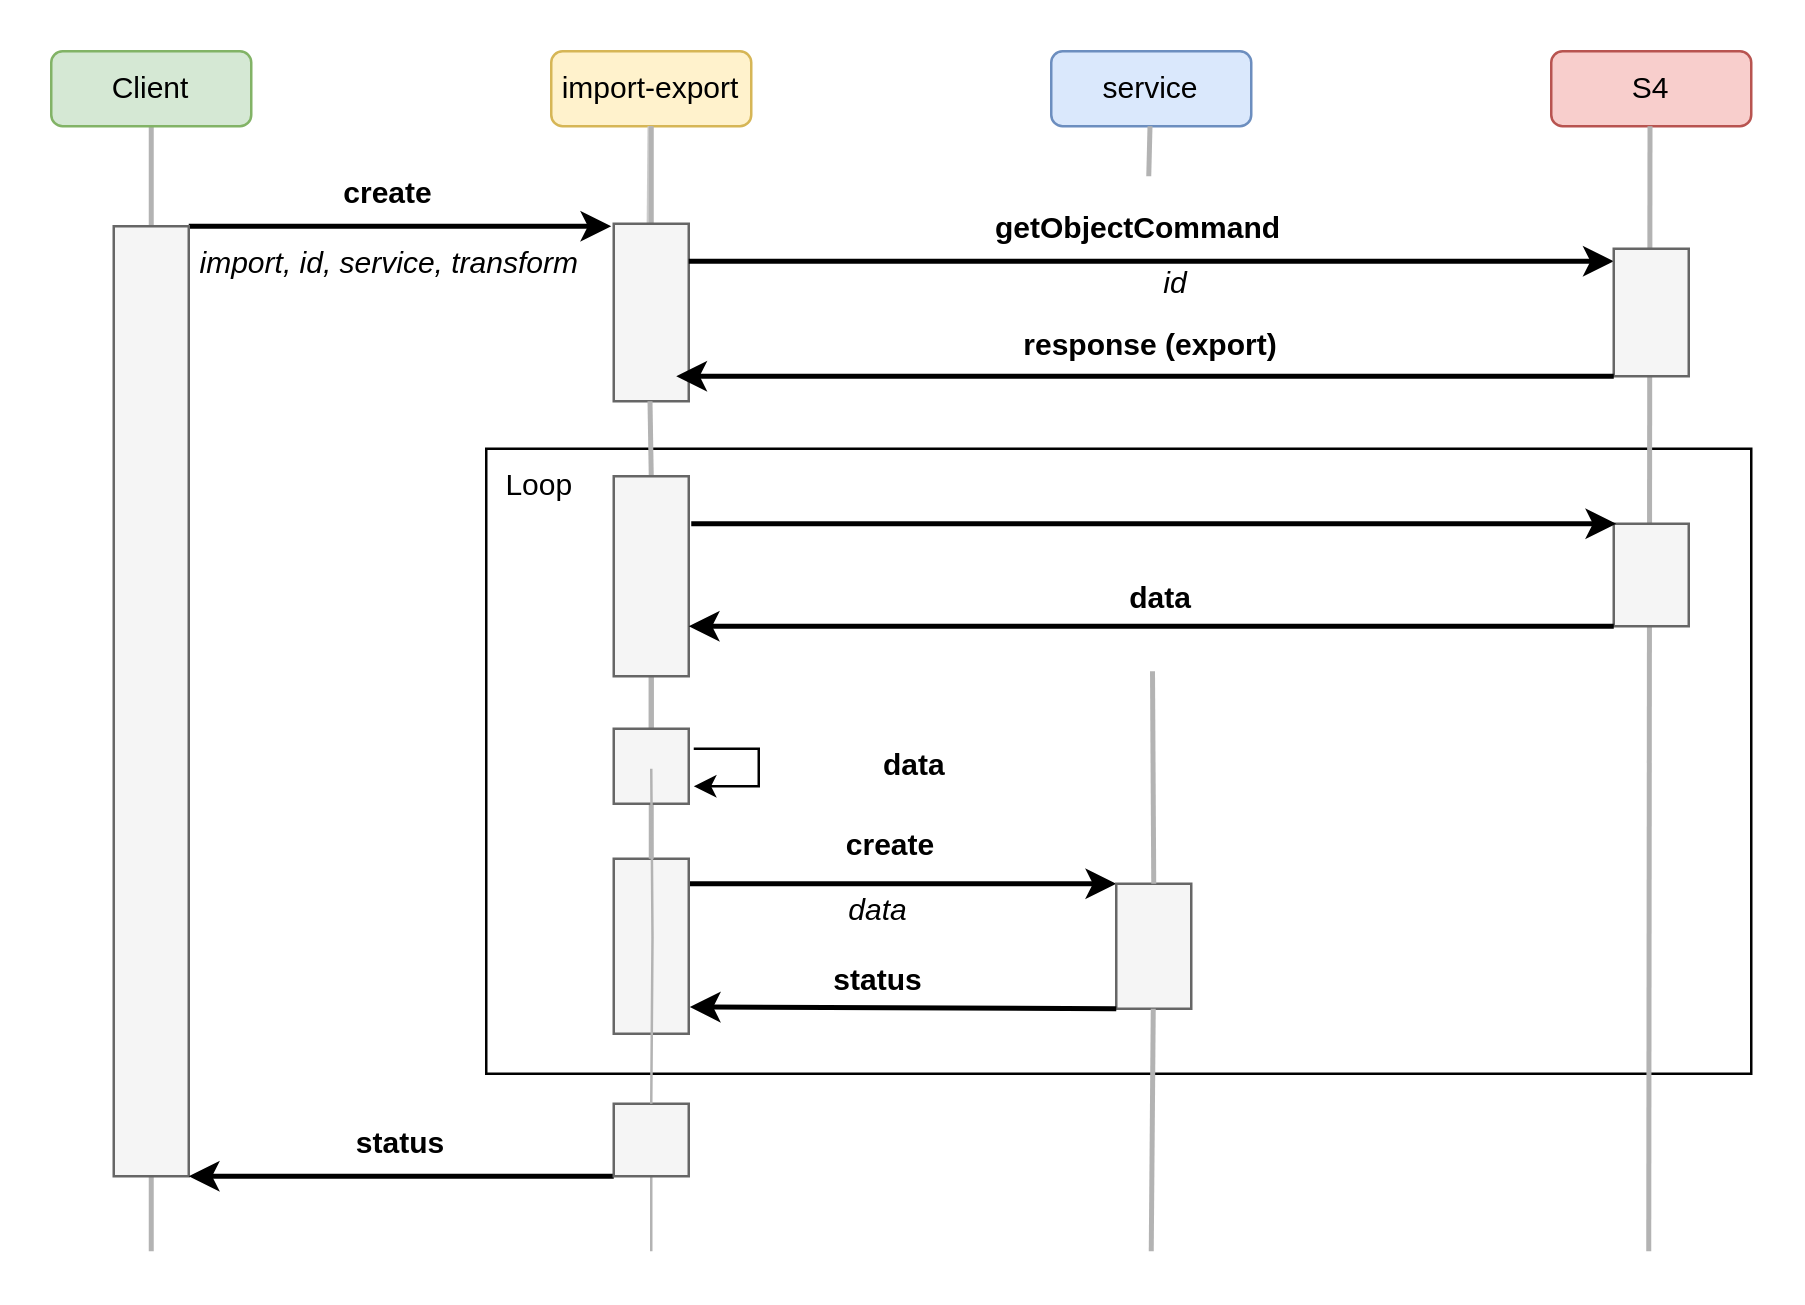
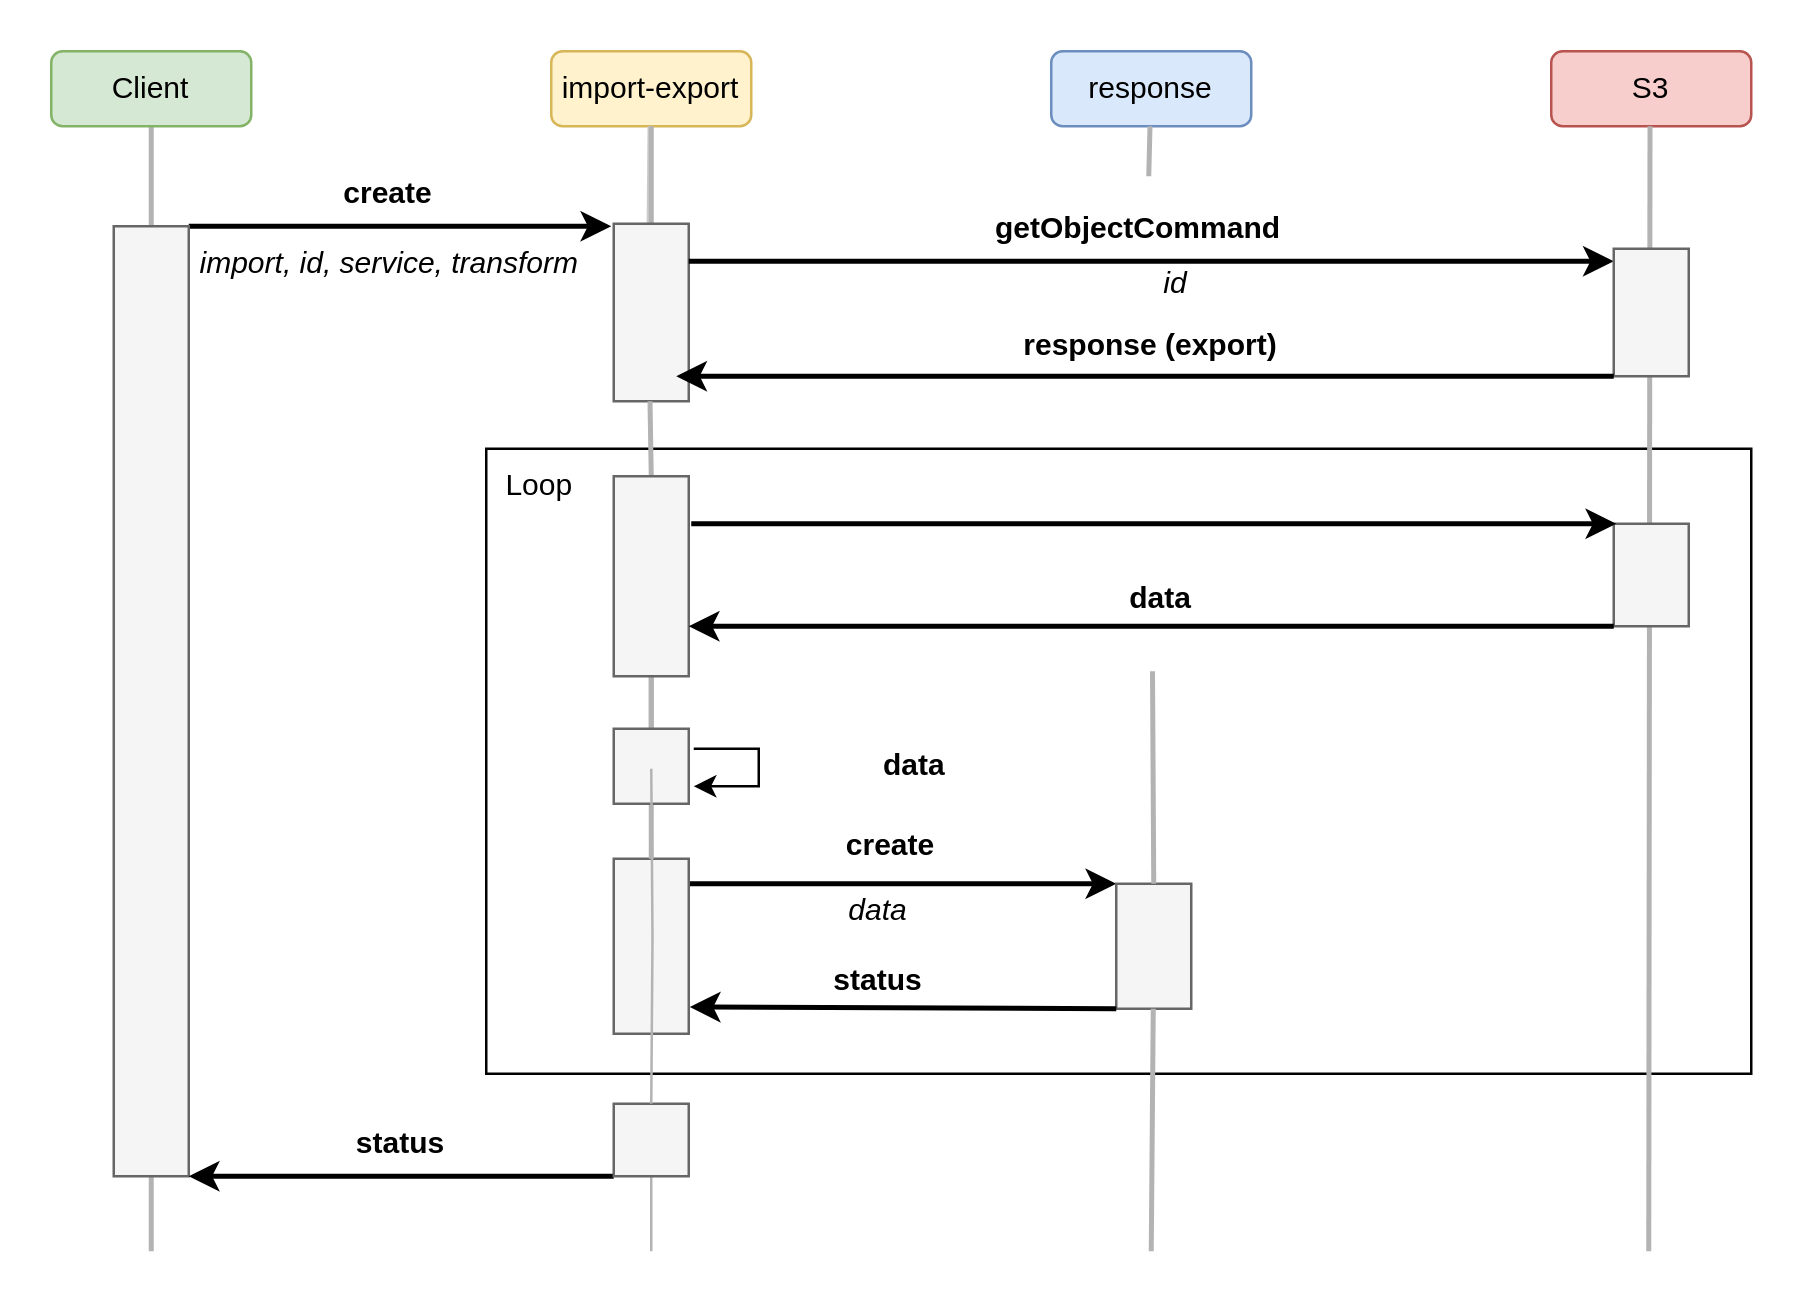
  <mxCell id="0" />
  <mxCell id="1" parent="0" />
  <mxCell id="2" value="" style="rounded=0;whiteSpace=wrap;html=1;fillColor=none;" parent="1" vertex="1"><mxGeometry x="194" y="179" width="506" height="250" as="geometry" /></mxCell>
  <mxCell id="3" value="" style="endArrow=none;html=1;rounded=0;strokeWidth=2;strokeColor=#B3B3B3;" parent="1" edge="1"><mxGeometry width="50" height="50" relative="1" as="geometry"><mxPoint x="60" y="500" as="sourcePoint" /><mxPoint x="60" y="50" as="targetPoint" /></mxGeometry></mxCell>
  <mxCell id="4" value="Client" style="rounded=1;whiteSpace=wrap;html=1;fillColor=#d5e8d4;strokeColor=#82b366;" parent="1" vertex="1"><mxGeometry x="20" y="20" width="80" height="30" as="geometry" /></mxCell>
  <mxCell id="5" value="import-export" style="rounded=1;whiteSpace=wrap;html=1;fillColor=#fff2cc;strokeColor=#d6b656;" parent="1" vertex="1"><mxGeometry x="220" y="20" width="80" height="30" as="geometry" /></mxCell>
- <mxCell id="6" value="service" style="rounded=1;whiteSpace=wrap;html=1;fillColor=#dae8fc;strokeColor=#6c8ebf;" parent="1" vertex="1"><mxGeometry x="420" y="20" width="80" height="30" as="geometry" /></mxCell>
+ <mxCell id="6" value="response" style="rounded=1;whiteSpace=wrap;html=1;fillColor=#dae8fc;strokeColor=#6c8ebf;" parent="1" vertex="1"><mxGeometry x="420" y="20" width="80" height="30" as="geometry" /></mxCell>
  <mxCell id="7" value="" style="endArrow=none;html=1;rounded=0;strokeWidth=2;startArrow=none;strokeColor=#CCCCCC;" parent="1" edge="1"><mxGeometry width="50" height="50" relative="1" as="geometry"><mxPoint x="259.136" y="90" as="sourcePoint" /><mxPoint x="259.5" y="50" as="targetPoint" /></mxGeometry></mxCell>
  <mxCell id="8" value="" style="endArrow=none;html=1;rounded=0;strokeWidth=2;strokeColor=#B3B3B3;startArrow=none;" parent="1" edge="1"><mxGeometry width="50" height="50" relative="1" as="geometry"><mxPoint x="459" y="70" as="sourcePoint" /><mxPoint x="459.5" y="50" as="targetPoint" /></mxGeometry></mxCell>
  <mxCell id="9" value="" style="endArrow=classic;html=1;rounded=0;strokeWidth=2;entryX=0;entryY=0;entryDx=0;entryDy=0;exitX=1;exitY=0;exitDx=0;exitDy=0;" parent="1" source="10" edge="1"><mxGeometry width="50" height="50" relative="1" as="geometry"><mxPoint x="60" y="90" as="sourcePoint" /><mxPoint x="244" y="90" as="targetPoint" /></mxGeometry></mxCell>
  <mxCell id="10" value="" style="rounded=0;whiteSpace=wrap;html=1;fillColor=#f5f5f5;fontColor=#333333;strokeColor=#666666;" parent="1" vertex="1"><mxGeometry x="45" y="90" width="30" height="380" as="geometry" /></mxCell>
  <mxCell id="11" value="" style="endArrow=classic;html=1;rounded=0;strokeWidth=2;exitX=0;exitY=1;exitDx=0;exitDy=0;entryX=1;entryY=1;entryDx=0;entryDy=0;" parent="1" edge="1"><mxGeometry width="50" height="50" relative="1" as="geometry"><mxPoint x="245" y="470" as="sourcePoint" /><mxPoint x="75" y="470" as="targetPoint" /></mxGeometry></mxCell>
  <mxCell id="12" value="create" style="text;html=1;align=center;verticalAlign=middle;whiteSpace=wrap;rounded=0;fontStyle=1" parent="1" vertex="1"><mxGeometry x="70" y="62" width="170" height="30" as="geometry" /></mxCell>
- <mxCell id="13" value="S4" style="rounded=1;whiteSpace=wrap;html=1;fillColor=#f8cecc;strokeColor=#b85450;" parent="1" vertex="1"><mxGeometry x="620" y="20" width="80" height="30" as="geometry" /></mxCell>
+ <mxCell id="13" value="S3" style="rounded=1;whiteSpace=wrap;html=1;fillColor=#f8cecc;strokeColor=#b85450;" parent="1" vertex="1"><mxGeometry x="620" y="20" width="80" height="30" as="geometry" /></mxCell>
  <mxCell id="14" value="" style="endArrow=none;html=1;rounded=0;strokeWidth=2;strokeColor=#B3B3B3;startArrow=none;" parent="1" edge="1"><mxGeometry width="50" height="50" relative="1" as="geometry"><mxPoint x="659" y="500" as="sourcePoint" /><mxPoint x="659.5" y="50" as="targetPoint" /></mxGeometry></mxCell>
  <mxCell id="15" value="status" style="text;html=1;strokeColor=none;fillColor=none;align=center;verticalAlign=middle;whiteSpace=wrap;rounded=0;fontStyle=1" parent="1" vertex="1"><mxGeometry x="115" y="442" width="90" height="30" as="geometry" /></mxCell>
  <mxCell id="16" value="import, id, service, transform" style="text;html=1;align=center;verticalAlign=middle;resizable=0;points=[];autosize=1;strokeColor=none;fillColor=none;fontStyle=2" parent="1" vertex="1"><mxGeometry x="70" y="90" width="170" height="30" as="geometry" /></mxCell>
  <mxCell id="17" value="" style="endArrow=classic;html=1;rounded=0;strokeWidth=2;entryX=0;entryY=0;entryDx=0;entryDy=0;" parent="1" target="21" edge="1"><mxGeometry width="50" height="50" relative="1" as="geometry"><mxPoint x="271" y="353" as="sourcePoint" /><mxPoint x="461" y="340" as="targetPoint" /></mxGeometry></mxCell>
  <mxCell id="18" value="create" style="text;html=1;strokeColor=none;fillColor=none;align=center;verticalAlign=middle;whiteSpace=wrap;rounded=0;fontStyle=1" parent="1" vertex="1"><mxGeometry x="326" y="323" width="60" height="30" as="geometry" /></mxCell>
  <mxCell id="19" value="status" style="text;html=1;strokeColor=none;fillColor=none;align=center;verticalAlign=middle;whiteSpace=wrap;rounded=0;fontStyle=1" parent="1" vertex="1"><mxGeometry x="321" y="377" width="60" height="30" as="geometry" /></mxCell>
  <mxCell id="20" value="" style="rounded=0;whiteSpace=wrap;html=1;fillColor=#f5f5f5;fontColor=#333333;strokeColor=#666666;" parent="1" vertex="1"><mxGeometry x="245" y="343" width="30" height="70" as="geometry" /></mxCell>
  <mxCell id="21" value="" style="rounded=0;whiteSpace=wrap;html=1;fillColor=#f5f5f5;fontColor=#333333;strokeColor=#666666;" parent="1" vertex="1"><mxGeometry x="446" y="353" width="30" height="50" as="geometry" /></mxCell>
  <mxCell id="22" value="" style="endArrow=none;html=1;rounded=0;strokeWidth=2;strokeColor=#B3B3B3;" parent="1" target="21" edge="1"><mxGeometry width="50" height="50" relative="1" as="geometry"><mxPoint x="460" y="500" as="sourcePoint" /><mxPoint x="460.5" y="145" as="targetPoint" /></mxGeometry></mxCell>
  <mxCell id="23" value="data" style="text;html=1;strokeColor=none;fillColor=none;align=center;verticalAlign=middle;whiteSpace=wrap;rounded=0;fontStyle=2" parent="1" vertex="1"><mxGeometry x="311" y="349" width="80" height="30" as="geometry" /></mxCell>
  <mxCell id="24" style="edgeStyle=orthogonalEdgeStyle;rounded=0;orthogonalLoop=1;jettySize=auto;html=1;endArrow=none;endFill=0;strokeColor=#B3B3B3;exitX=0.5;exitY=1;exitDx=0;exitDy=0;startArrow=none;" parent="1" source="47" edge="1"><mxGeometry relative="1" as="geometry"><mxPoint x="260" y="307" as="sourcePoint" /><mxPoint x="260" y="500" as="targetPoint" /></mxGeometry></mxCell>
  <mxCell id="25" value="Loop" style="text;html=1;align=center;verticalAlign=middle;resizable=0;points=[];autosize=1;strokeColor=none;fillColor=none;" parent="1" vertex="1"><mxGeometry x="190" y="179" width="50" height="30" as="geometry" /></mxCell>
  <mxCell id="26" value="" style="endArrow=classic;html=1;rounded=0;strokeWidth=2;entryX=1.014;entryY=0.847;entryDx=0;entryDy=0;entryPerimeter=0;exitX=0;exitY=1;exitDx=0;exitDy=0;" parent="1" source="21" target="20" edge="1"><mxGeometry width="50" height="50" relative="1" as="geometry"><mxPoint x="281" y="363" as="sourcePoint" /><mxPoint x="456" y="363" as="targetPoint" /></mxGeometry></mxCell>
  <mxCell id="27" value="" style="edgeStyle=orthogonalEdgeStyle;rounded=0;orthogonalLoop=1;jettySize=auto;html=1;strokeColor=#B3B3B3;strokeWidth=2;endArrow=none;endFill=0;" parent="1" source="28" target="5" edge="1"><mxGeometry relative="1" as="geometry" /></mxCell>
  <mxCell id="28" value="" style="rounded=0;whiteSpace=wrap;html=1;fillColor=#f5f5f5;fontColor=#333333;strokeColor=#666666;" parent="1" vertex="1"><mxGeometry x="245" y="89" width="30" height="71" as="geometry" /></mxCell>
  <mxCell id="29" value="" style="endArrow=classic;html=1;rounded=0;strokeWidth=2;entryX=0;entryY=0;entryDx=0;entryDy=0;" parent="1" edge="1"><mxGeometry width="50" height="50" relative="1" as="geometry"><mxPoint x="275" y="104" as="sourcePoint" /><mxPoint x="645" y="104" as="targetPoint" /></mxGeometry></mxCell>
  <mxCell id="30" value="" style="rounded=0;whiteSpace=wrap;html=1;fillColor=#f5f5f5;fontColor=#333333;strokeColor=#666666;" parent="1" vertex="1"><mxGeometry x="645" y="99" width="30" height="51" as="geometry" /></mxCell>
  <mxCell id="31" value="getObjectCommand" style="text;html=1;strokeColor=none;fillColor=none;align=center;verticalAlign=middle;whiteSpace=wrap;rounded=0;fontStyle=1" parent="1" vertex="1"><mxGeometry x="410" y="76" width="90" height="30" as="geometry" /></mxCell>
  <mxCell id="32" value="id" style="text;html=1;strokeColor=none;fillColor=none;align=center;verticalAlign=middle;whiteSpace=wrap;rounded=0;fontStyle=2" parent="1" vertex="1"><mxGeometry x="425" y="98" width="90" height="30" as="geometry" /></mxCell>
  <mxCell id="33" value="" style="edgeStyle=orthogonalEdgeStyle;rounded=0;orthogonalLoop=1;jettySize=auto;html=1;strokeColor=#B3B3B3;strokeWidth=2;endArrow=none;endFill=0;" parent="1" edge="1"><mxGeometry relative="1" as="geometry"><mxPoint x="260" y="190" as="sourcePoint" /><mxPoint x="259.5" y="160" as="targetPoint" /></mxGeometry></mxCell>
  <mxCell id="34" value="" style="edgeStyle=orthogonalEdgeStyle;rounded=0;orthogonalLoop=1;jettySize=auto;html=1;strokeColor=#B3B3B3;strokeWidth=2;endArrow=none;endFill=0;exitX=0.5;exitY=0;exitDx=0;exitDy=0;entryX=0.5;entryY=1;entryDx=0;entryDy=0;startArrow=none;" parent="1" source="36" target="40" edge="1"><mxGeometry relative="1" as="geometry"><mxPoint x="270" y="214" as="sourcePoint" /><mxPoint x="269.5" y="184" as="targetPoint" /><Array as="points"><mxPoint x="260" y="230" /></Array></mxGeometry></mxCell>
  <mxCell id="35" value="" style="edgeStyle=orthogonalEdgeStyle;rounded=0;orthogonalLoop=1;jettySize=auto;html=1;strokeColor=#B3B3B3;strokeWidth=2;endArrow=none;endFill=0;exitX=0.5;exitY=0;exitDx=0;exitDy=0;entryX=0.5;entryY=1;entryDx=0;entryDy=0;" parent="1" source="20" target="36" edge="1"><mxGeometry relative="1" as="geometry"><mxPoint x="260" y="298" as="sourcePoint" /><mxPoint x="260" y="220" as="targetPoint" /><Array as="points"><mxPoint x="260" y="230" /></Array></mxGeometry></mxCell>
  <mxCell id="36" value="" style="rounded=0;whiteSpace=wrap;html=1;fillColor=#f5f5f5;fontColor=#333333;strokeColor=#666666;" parent="1" vertex="1"><mxGeometry x="245" y="291" width="30" height="30" as="geometry" /></mxCell>
  <mxCell id="37" style="edgeStyle=orthogonalEdgeStyle;rounded=0;orthogonalLoop=1;jettySize=auto;html=1;entryX=1;entryY=1;entryDx=0;entryDy=0;" parent="1" edge="1"><mxGeometry relative="1" as="geometry"><mxPoint x="277" y="314" as="targetPoint" /><mxPoint x="277" y="299.034" as="sourcePoint" /><Array as="points"><mxPoint x="303" y="299" /><mxPoint x="303" y="314" /></Array></mxGeometry></mxCell>
  <mxCell id="38" value="data" style="text;html=1;strokeColor=none;fillColor=none;align=center;verticalAlign=middle;whiteSpace=wrap;rounded=0;fontStyle=1" parent="1" vertex="1"><mxGeometry x="311" y="291" width="109" height="30" as="geometry" /></mxCell>
  <mxCell id="39" value="" style="rounded=0;whiteSpace=wrap;html=1;fillColor=#f5f5f5;fontColor=#333333;strokeColor=#666666;" parent="1" vertex="1"><mxGeometry x="645" y="209" width="30" height="41" as="geometry" /></mxCell>
  <mxCell id="40" value="" style="rounded=0;whiteSpace=wrap;html=1;fillColor=#f5f5f5;fontColor=#333333;strokeColor=#666666;" parent="1" vertex="1"><mxGeometry x="245" y="190" width="30" height="80" as="geometry" /></mxCell>
  <mxCell id="41" value="" style="endArrow=classic;html=1;rounded=0;strokeWidth=2;entryX=0;entryY=0;entryDx=0;entryDy=0;" parent="1" edge="1"><mxGeometry width="50" height="50" relative="1" as="geometry"><mxPoint x="276" y="209" as="sourcePoint" /><mxPoint x="646" y="209" as="targetPoint" /></mxGeometry></mxCell>
  <mxCell id="42" value="" style="endArrow=classic;html=1;rounded=0;strokeWidth=2;exitX=0;exitY=1;exitDx=0;exitDy=0;entryX=0.833;entryY=0.859;entryDx=0;entryDy=0;entryPerimeter=0;" parent="1" source="30" target="28" edge="1"><mxGeometry width="50" height="50" relative="1" as="geometry"><mxPoint x="456" y="422" as="sourcePoint" /><mxPoint x="280" y="140" as="targetPoint" /></mxGeometry></mxCell>
  <mxCell id="43" value="" style="endArrow=classic;html=1;rounded=0;strokeWidth=2;exitX=0;exitY=1;exitDx=0;exitDy=0;entryX=1;entryY=0.75;entryDx=0;entryDy=0;" parent="1" source="39" target="40" edge="1"><mxGeometry width="50" height="50" relative="1" as="geometry"><mxPoint x="655" y="150" as="sourcePoint" /><mxPoint x="290" y="150" as="targetPoint" /></mxGeometry></mxCell>
  <mxCell id="44" value="data" style="text;html=1;strokeColor=none;fillColor=none;align=center;verticalAlign=middle;whiteSpace=wrap;rounded=0;fontStyle=1" parent="1" vertex="1"><mxGeometry x="434" y="224" width="60" height="30" as="geometry" /></mxCell>
  <mxCell id="45" value="response (export)" style="text;html=1;strokeColor=none;fillColor=none;align=center;verticalAlign=middle;whiteSpace=wrap;rounded=0;fontStyle=1" parent="1" vertex="1"><mxGeometry x="392" y="123" width="136" height="30" as="geometry" /></mxCell>
  <mxCell id="46" value="" style="endArrow=none;html=1;rounded=0;strokeWidth=2;strokeColor=#B3B3B3;startArrow=none;exitX=0.5;exitY=0;exitDx=0;exitDy=0;" parent="1" source="21" edge="1"><mxGeometry width="50" height="50" relative="1" as="geometry"><mxPoint x="460" y="288" as="sourcePoint" /><mxPoint x="460.5" y="268" as="targetPoint" /></mxGeometry></mxCell>
  <mxCell id="47" value="" style="rounded=0;whiteSpace=wrap;html=1;fillColor=#f5f5f5;fontColor=#333333;strokeColor=#666666;" parent="1" vertex="1"><mxGeometry x="245" y="441" width="30" height="29" as="geometry" /></mxCell>
  <mxCell id="48" value="" style="edgeStyle=orthogonalEdgeStyle;rounded=0;orthogonalLoop=1;jettySize=auto;html=1;endArrow=none;endFill=0;strokeColor=#B3B3B3;exitX=0.5;exitY=1;exitDx=0;exitDy=0;" parent="1" target="47" edge="1"><mxGeometry relative="1" as="geometry"><mxPoint x="260" y="307" as="sourcePoint" /><mxPoint x="260" y="500" as="targetPoint" /></mxGeometry></mxCell>
